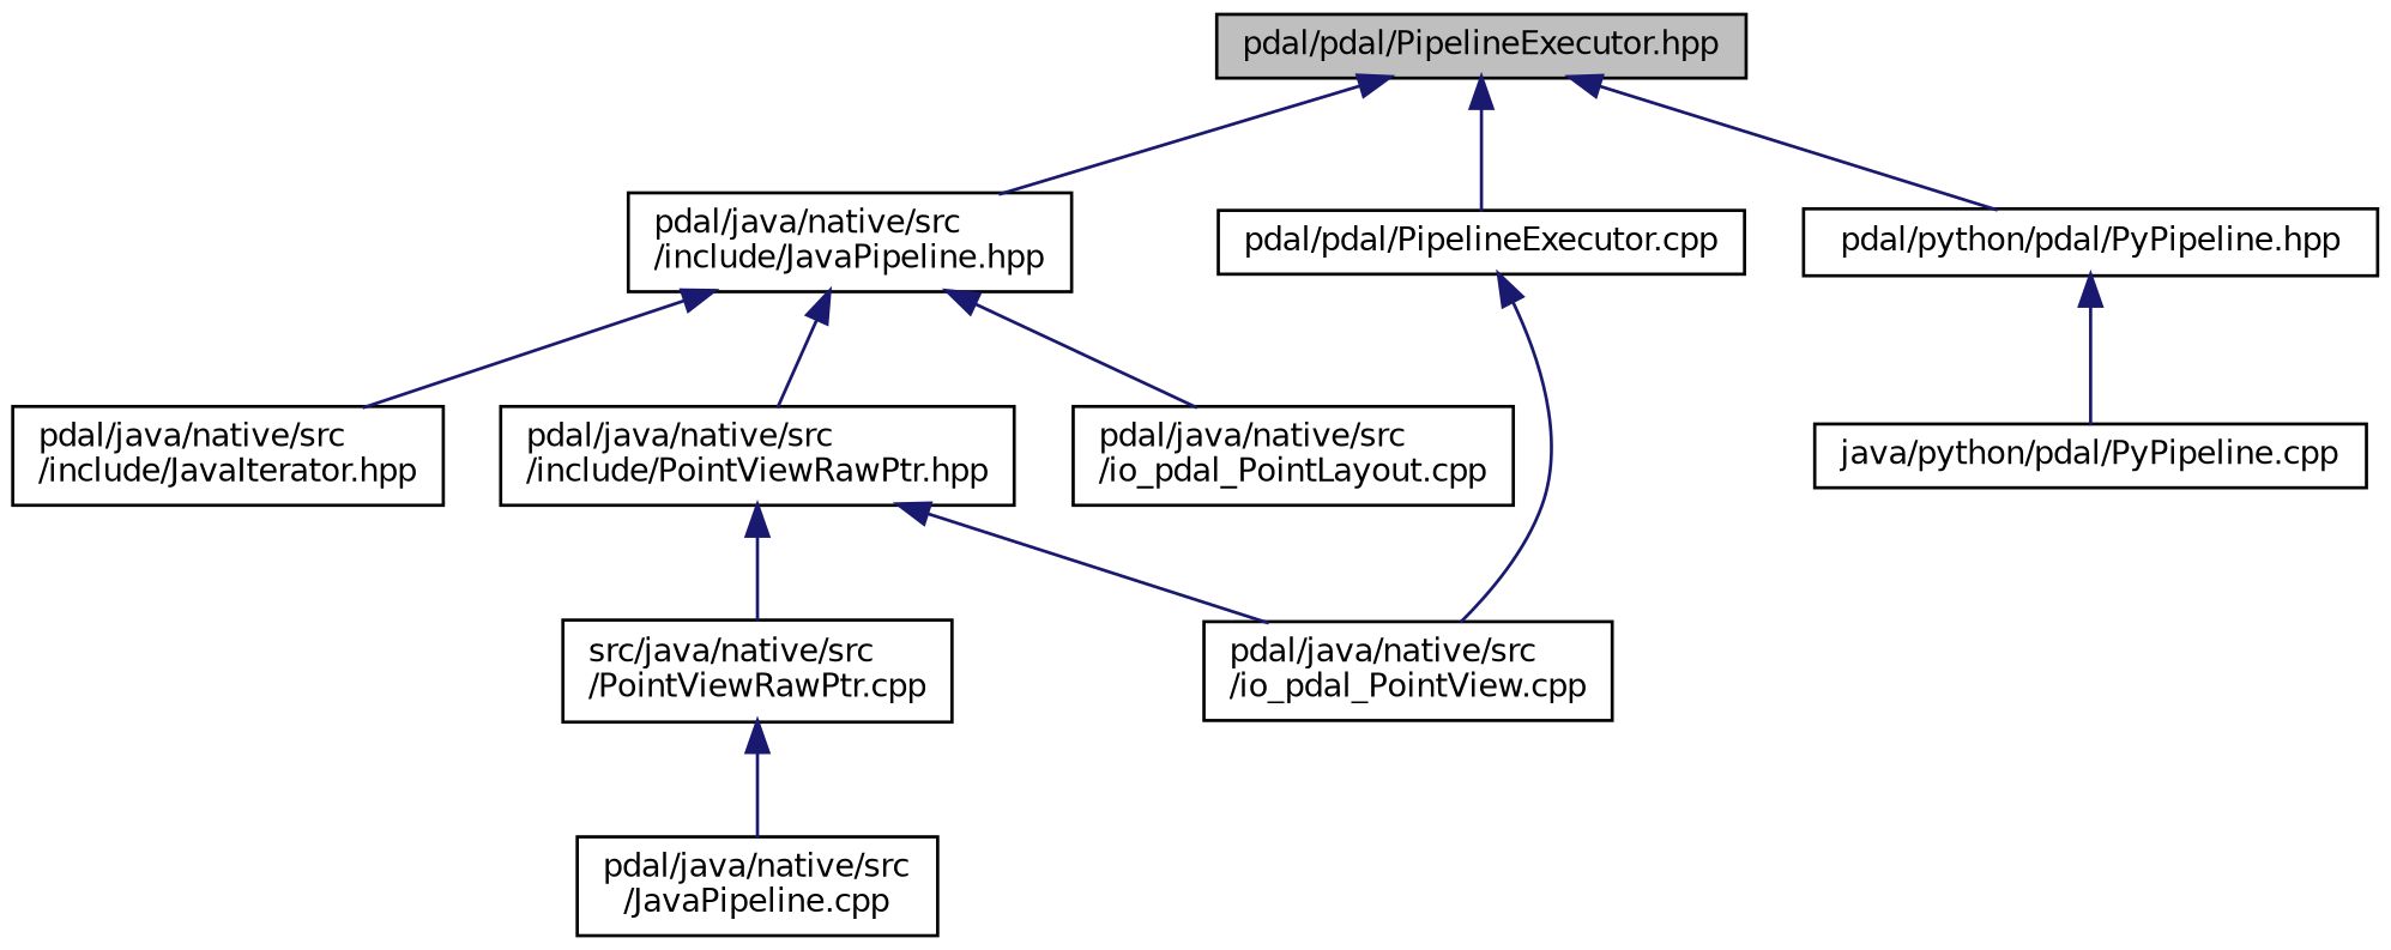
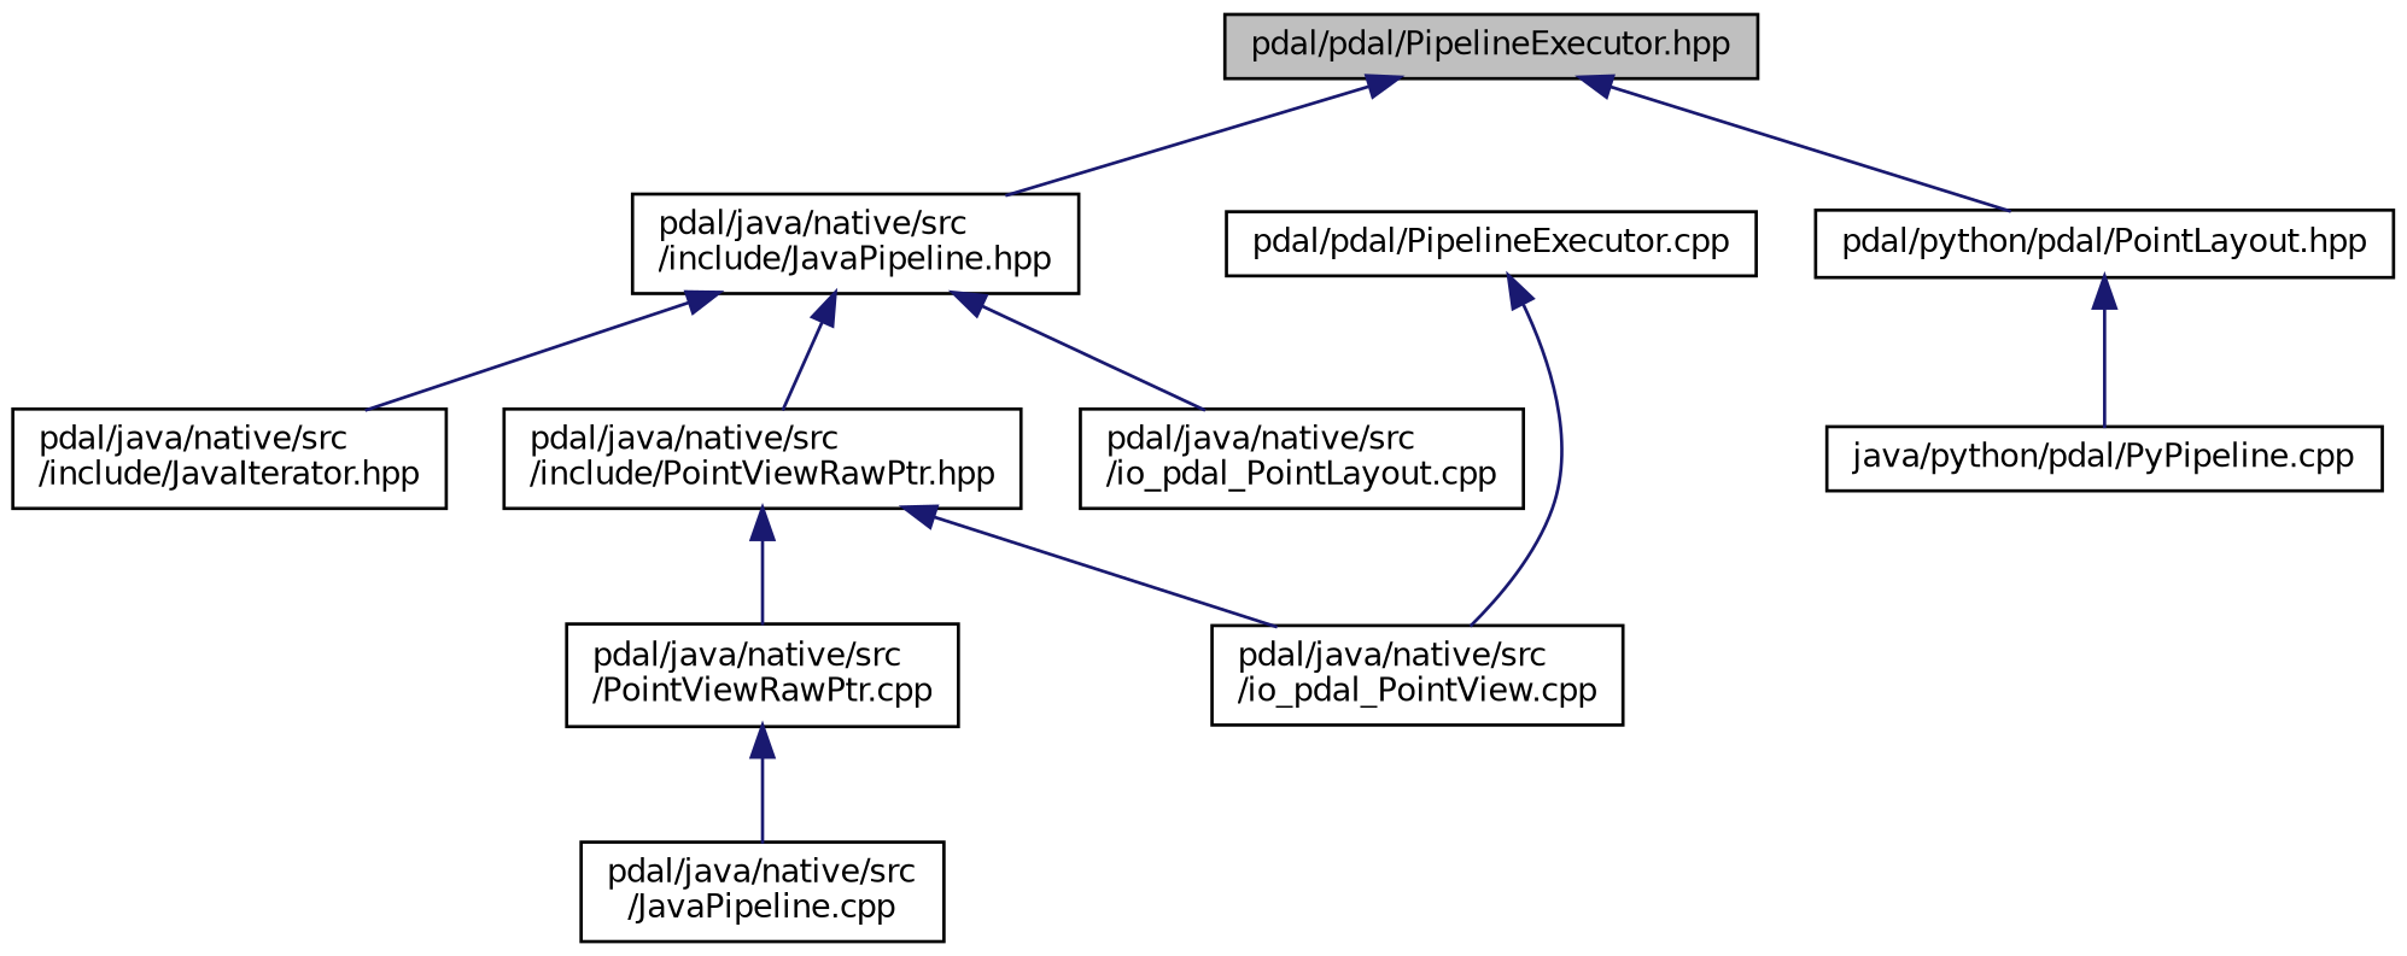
  digraph {
    node [color=black fillcolor=white fontname=Helvetica fontsize=10 shape=record style=filled]
    edge [color=midnightblue dir=back fontname=Helvetica fontsize=10 labelfontname=Helvetica labelfontsize=10 style=solid]
    n1 [fillcolor=grey75 fontcolor=black height=0.2 label="pdal/pdal/PipelineExecutor.hpp" width=0.4]
    n2 [height=0.2 label="pdal/java/native/src\l/include/JavaPipeline.hpp" width=0.4]
    n3 [height=0.2 label="pdal/pdal/PipelineExecutor.cpp" width=0.4]
-   n4 [height=0.2 label="pdal/python/pdal/PyPipeline.hpp" width=0.4]
+   n4 [height=0.2 label="pdal/python/pdal/PointLayout.hpp" width=0.4]
    n5 [height=0.2 label="pdal/java/native/src\l/include/JavaIterator.hpp" width=0.4]
    n6 [height=0.2 label="pdal/java/native/src\l/include/PointViewRawPtr.hpp" width=0.4]
    n7 [height=0.2 label="pdal/java/native/src\l/io_pdal_PointLayout.cpp" width=0.4]
    n8 [height=0.2 label="pdal/java/native/src\l/io_pdal_PointView.cpp" width=0.4]
    n9 [height=0.2 label="java/python/pdal/PyPipeline.cpp" width=0.4]
-   n10 [height=0.2 label="src/java/native/src\l/PointViewRawPtr.cpp" width=0.4]
+   n10 [height=0.2 label="pdal/java/native/src\l/PointViewRawPtr.cpp" width=0.4]
    n11 [height=0.2 label="pdal/java/native/src\l/JavaPipeline.cpp" width=0.4]
    n1 -> n2
-   n1 -> n3
    n1 -> n4
    n2 -> n5
    n2 -> n6
    n2 -> n7
    n3 -> n8
    n4 -> n9
    n6 -> n8
    n6 -> n10
    n10 -> n11
  }
